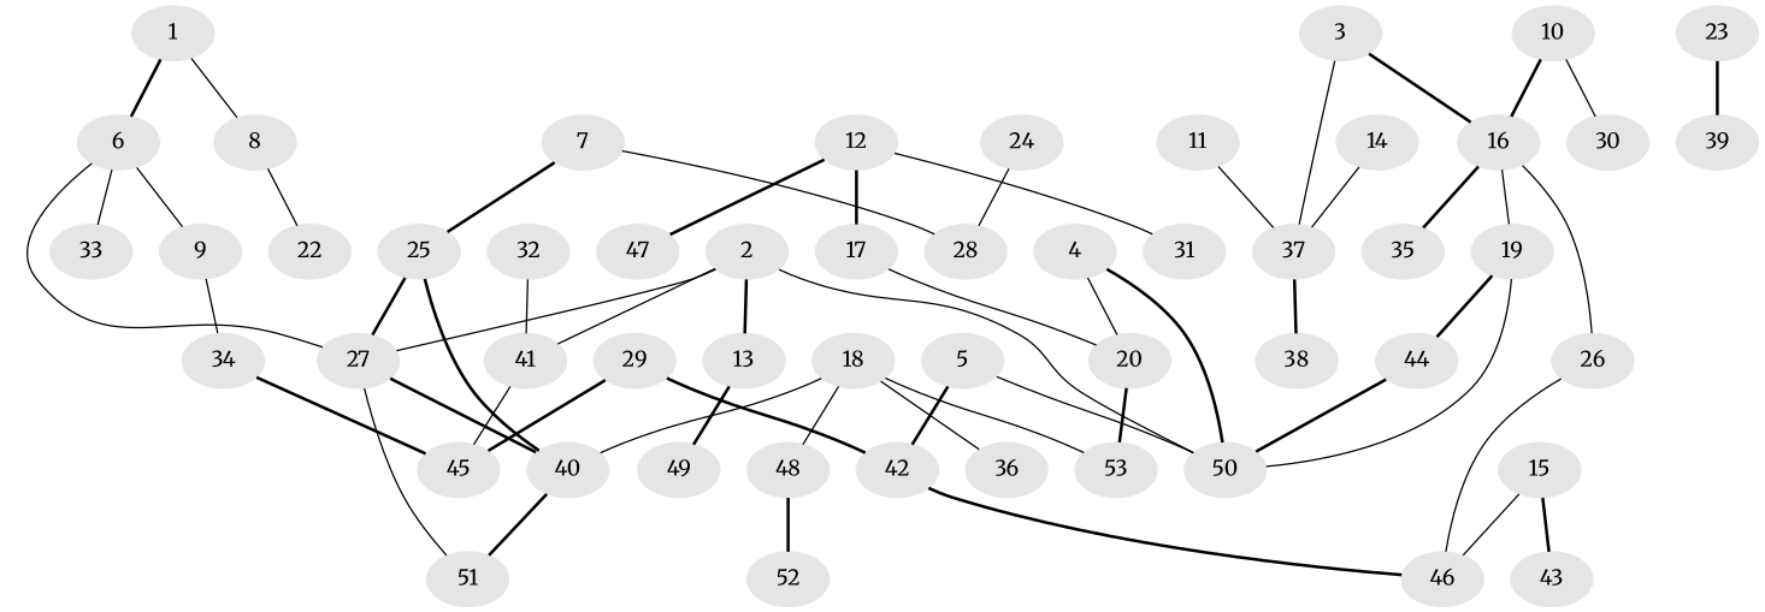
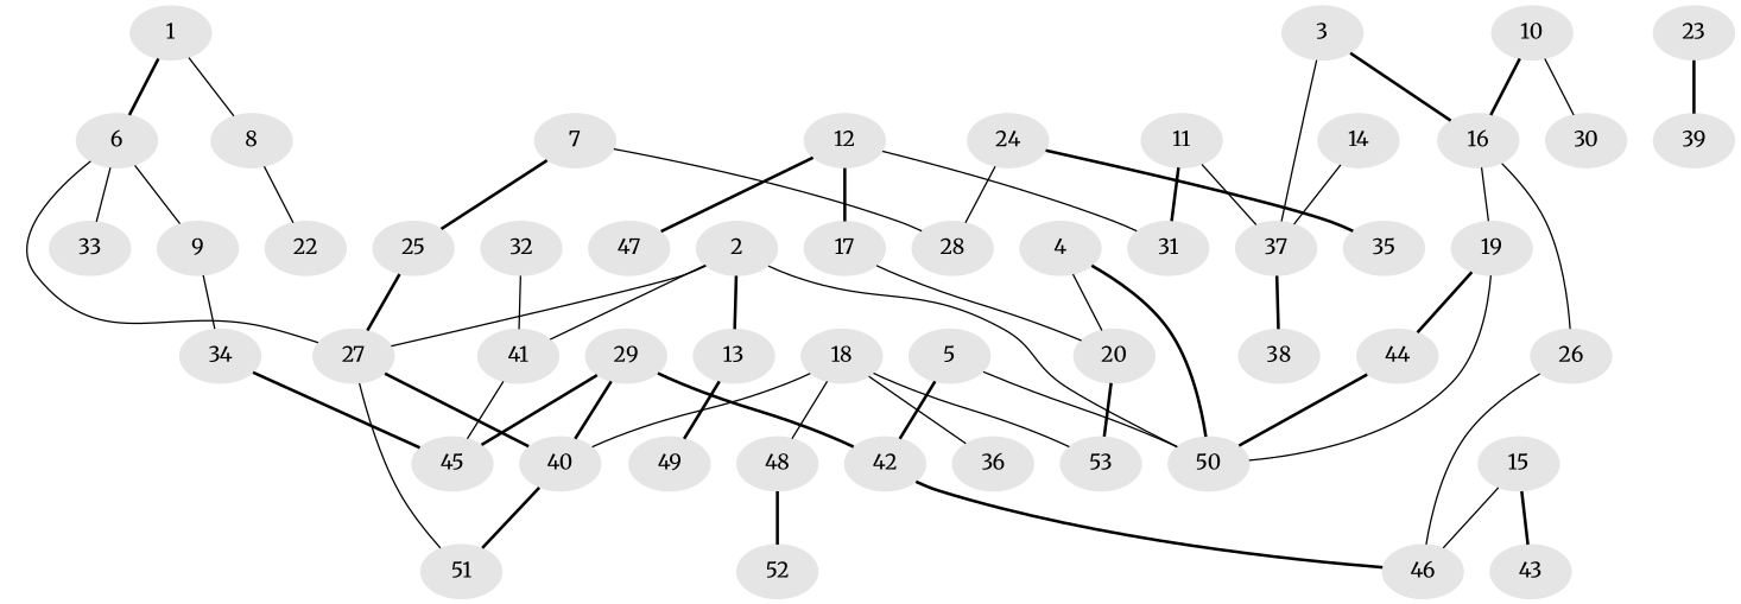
  graph {
    fontname=Merriweather
    node [color=gray90 fontname=Merriweather style=filled]
    edge [fontname=Merriweather style=solid weight=1.0]
    1
    6
    8
    27
    9
    33
    22
    2
    13
    41
    50
    49
    40
    51
    45
    3
    16
    37
    26
    19
    35
    38
    4
    20
    53
    5
    42
    34
    46
    7
    25
    28
    10
    30
    11
    31
    12
    17
    47
    14
    15
    43
    44
    18
    36
    48
    52
    23
    39
    24
    29
    32
    1 -- 6 [style=bold]
    1 -- 8
    6 -- 27
    6 -- 9
    6 -- 33
    8 -- 22
    27 -- 40 [style=bold]
    27 -- 51
    9 -- 34
    2 -- 27
    2 -- 13 [style=bold]
    2 -- 41
    2 -- 50
    13 -- 49 [style=bold]
    41 -- 45
    40 -- 51 [style=bold]
    3 -- 16 [style=bold]
    3 -- 37
    16 -- 26
    16 -- 19
-   16 -- 35 [style=bold]
+   24 -- 35 [style=bold]
    37 -- 38 [style=bold]
    26 -- 46
    19 -- 50
    19 -- 44 [style=bold]
    4 -- 50 [style=bold]
    4 -- 20
    20 -- 53 [style=bold]
    5 -- 50 [weight=2.0]
    5 -- 42 [style=bold]
    42 -- 46 [style=bold]
    34 -- 45 [style=bold]
    7 -- 25 [style=bold]
    7 -- 28
    25 -- 27 [style=bold]
    10 -- 16 [style=bold]
    10 -- 30
    11 -- 37
+   11 -- 31 [style=bold]
    12 -- 31
    12 -- 17 [style=bold]
    12 -- 47 [style=bold]
    17 -- 20
    14 -- 37
    15 -- 46
    15 -- 43 [style=bold]
    44 -- 50 [style=bold]
    18 -- 40
    18 -- 53
    18 -- 36
    18 -- 48
    48 -- 52 [style=bold]
    23 -- 39 [style=bold]
    24 -- 28
-   25 -- 40 [style=bold]
+   29 -- 40 [style=bold]
    29 -- 45 [style=bold]
    29 -- 42 [style=bold]
    32 -- 41
  }
